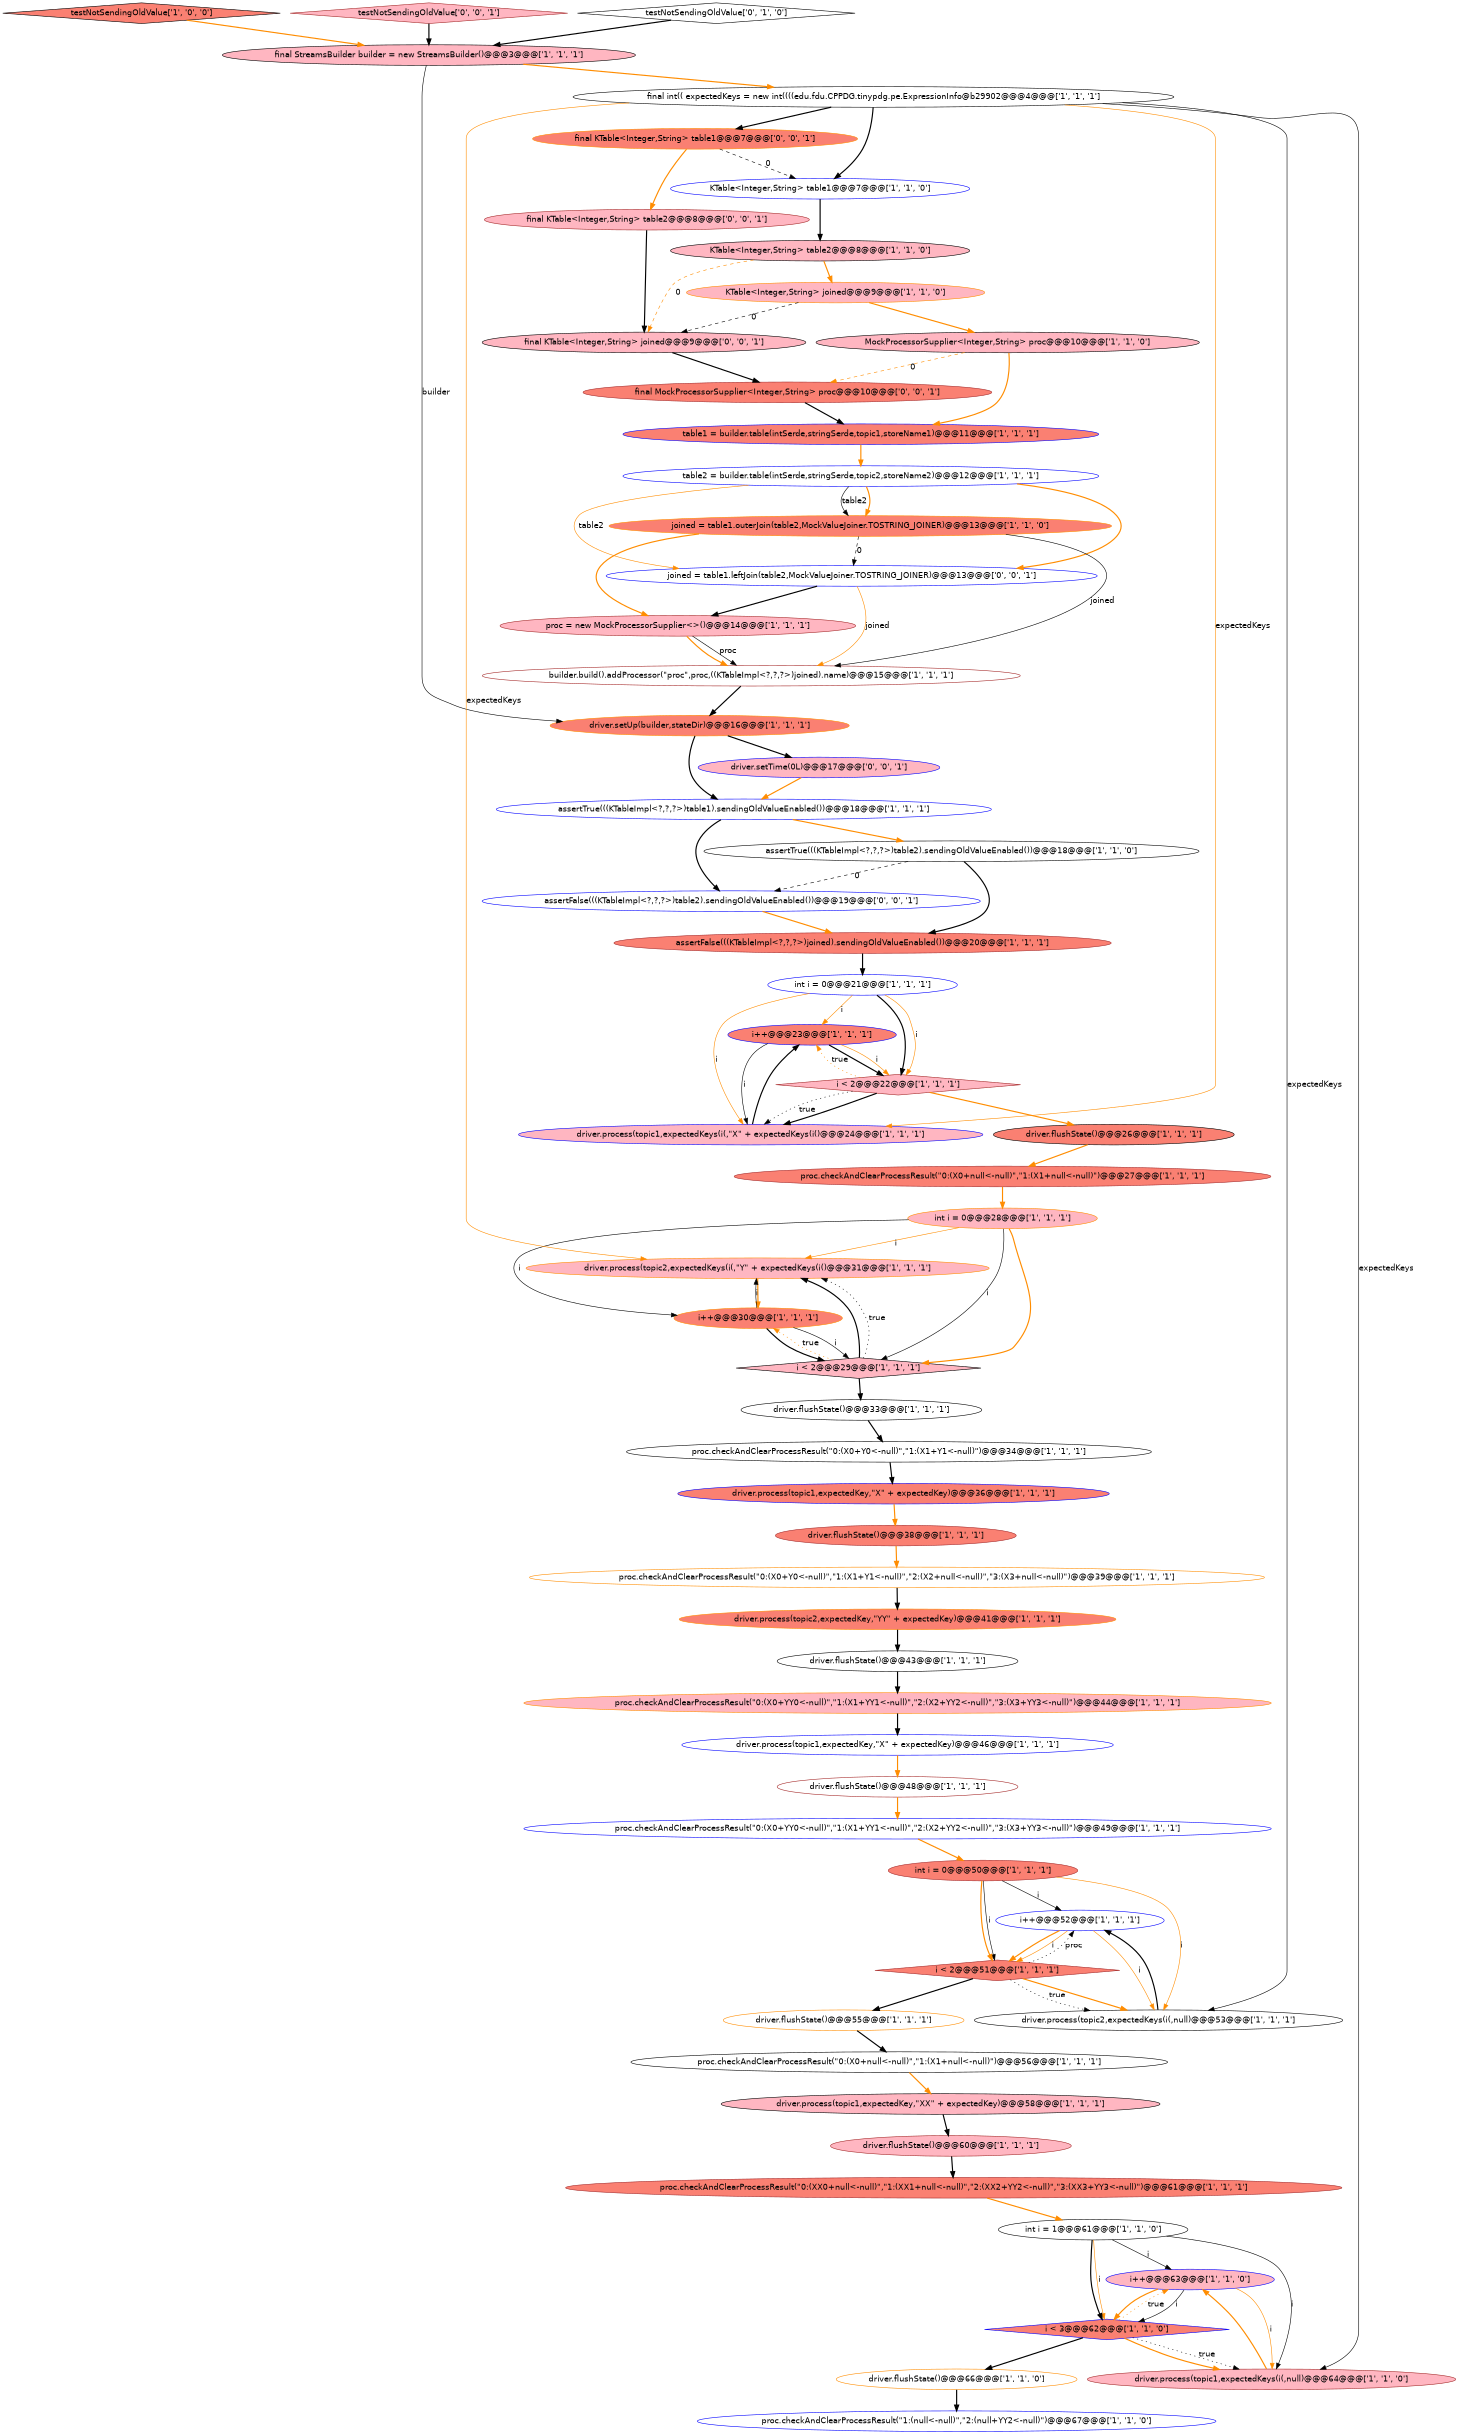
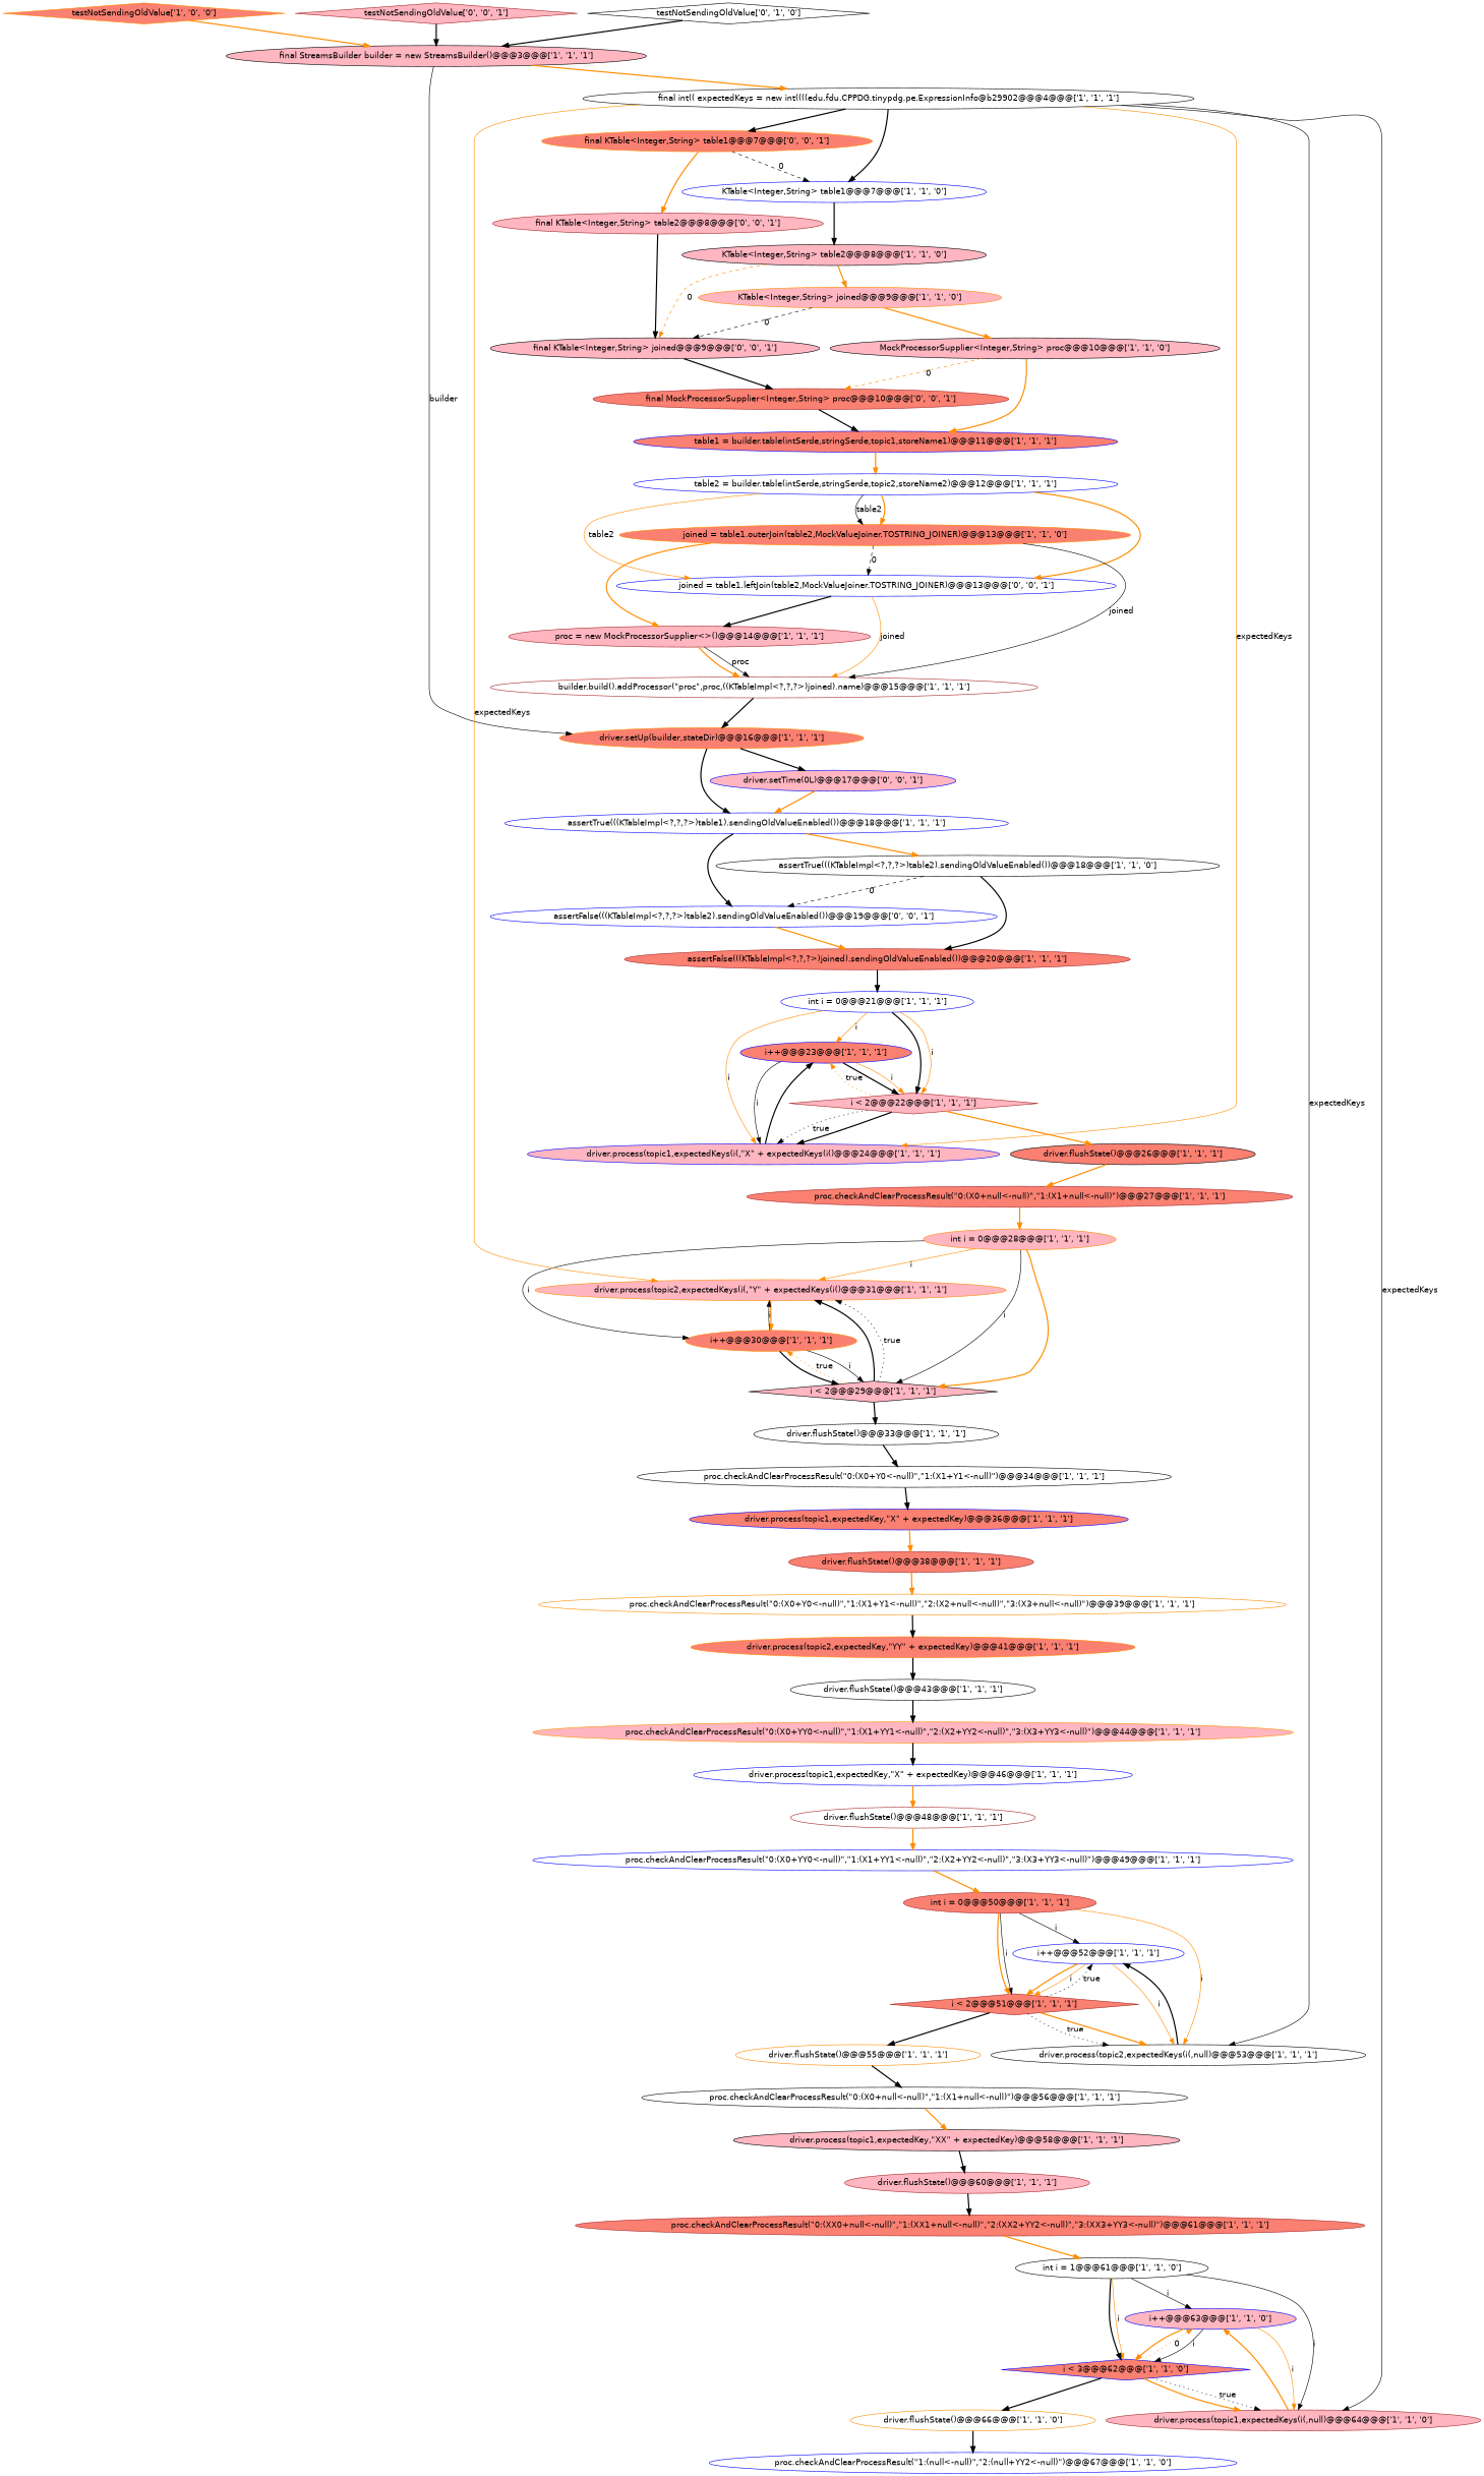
  digraph {
    fontname="DejaVu Sans"
    node [color=black fillcolor=white fontname="DejaVu Sans" shape=ellipse style=filled]
    edge [color=black fontname="DejaVu Sans" style=bold]
    n1 [color=darkorange fillcolor=lightpink label="KTable<Integer,String> joined@@@9@@@['1', '1', '0']"]
    n2 [fillcolor=lightpink label="MockProcessorSupplier<Integer,String> proc@@@10@@@['1', '1', '0']"]
    n3 [fillcolor=lightpink label="final KTable<Integer,String> joined@@@9@@@['0', '0', '1']"]
    n4 [color=blue fillcolor=salmon label="table1 = builder.table(intSerde,stringSerde,topic1,storeName1)@@@11@@@['1', '1', '1']"]
    n5 [color=brown fillcolor=salmon label="final MockProcessorSupplier<Integer,String> proc@@@10@@@['0', '0', '1']"]
    n6 [label="driver.flushState()@@@43@@@['1', '1', '1']"]
    n7 [color=darkorange fillcolor=lightpink label="proc.checkAndClearProcessResult(\"0:(X0+YY0<-null)\",\"1:(X1+YY1<-null)\",\"2:(X2+YY2<-null)\",\"3:(X3+YY3<-null)\")@@@44@@@['1', '1', '1']"]
    n8 [color=blue label="driver.process(topic1,expectedKey,\"X\" + expectedKey)@@@46@@@['1', '1', '1']"]
    n9 [color=blue label="i++@@@52@@@['1', '1', '1']"]
    n10 [color=brown fillcolor=salmon label="i < 2@@@51@@@['1', '1', '1']" shape=diamond]
    n11 [label="driver.process(topic2,expectedKeys(i(,null)@@@53@@@['1', '1', '1']"]
    n12 [color=darkorange label="driver.flushState()@@@55@@@['1', '1', '1']"]
    n13 [color=brown fillcolor=lightpink label="proc = new MockProcessorSupplier<>()@@@14@@@['1', '1', '1']"]
    n14 [color=brown label="builder.build().addProcessor(\"proc\",proc,((KTableImpl<?,?,?>)joined).name)@@@15@@@['1', '1', '1']"]
    n15 [color=darkorange fillcolor=salmon label="driver.setUp(builder,stateDir)@@@16@@@['1', '1', '1']"]
    n16 [color=blue label="proc.checkAndClearProcessResult(\"1:(null<-null)\",\"2:(null+YY2<-null)\")@@@67@@@['1', '1', '0']"]
    n17 [label="assertTrue(((KTableImpl<?,?,?>)table2).sendingOldValueEnabled())@@@18@@@['1', '1', '0']"]
    n18 [color=brown fillcolor=salmon label="assertFalse(((KTableImpl<?,?,?>)joined).sendingOldValueEnabled())@@@20@@@['1', '1', '1']"]
    n19 [color=blue label="assertFalse(((KTableImpl<?,?,?>)table2).sendingOldValueEnabled())@@@19@@@['0', '0', '1']"]
    n20 [color=blue label="int i = 0@@@21@@@['1', '1', '1']"]
    n21 [label="int i = 1@@@61@@@['1', '1', '0']"]
    n22 [color=blue fillcolor=lightpink label="i++@@@63@@@['1', '1', '0']"]
    n23 [color=brown fillcolor=lightpink label="driver.process(topic1,expectedKeys(i(,null)@@@64@@@['1', '1', '0']"]
    n24 [color=blue fillcolor=salmon label="i < 3@@@62@@@['1', '1', '0']" shape=diamond]
    n25 [color=darkorange label="driver.flushState()@@@66@@@['1', '1', '0']"]
    n26 [color=brown fillcolor=salmon label="int i = 0@@@50@@@['1', '1', '1']"]
    n27 [color=blue fillcolor=lightpink label="driver.setTime(0L)@@@17@@@['0', '0', '1']"]
    n28 [color=blue label="assertTrue(((KTableImpl<?,?,?>)table1).sendingOldValueEnabled())@@@18@@@['1', '1', '1']"]
    n29 [color=darkorange fillcolor=salmon label="final KTable<Integer,String> table1@@@7@@@['0', '0', '1']"]
    n30 [color=brown fillcolor=lightpink label="final KTable<Integer,String> table2@@@8@@@['0', '0', '1']"]
    n31 [color=blue label="KTable<Integer,String> table1@@@7@@@['1', '1', '0']"]
    n32 [color=brown fillcolor=salmon label="driver.flushState()@@@38@@@['1', '1', '1']"]
    n33 [color=darkorange label="proc.checkAndClearProcessResult(\"0:(X0+Y0<-null)\",\"1:(X1+Y1<-null)\",\"2:(X2+null<-null)\",\"3:(X3+null<-null)\")@@@39@@@['1', '1', '1']"]
    n34 [color=darkorange fillcolor=salmon label="driver.process(topic2,expectedKey,\"YY\" + expectedKey)@@@41@@@['1', '1', '1']"]
    n35 [label="proc.checkAndClearProcessResult(\"0:(X0+null<-null)\",\"1:(X1+null<-null)\")@@@56@@@['1', '1', '1']"]
    n36 [fillcolor=lightpink label="driver.process(topic1,expectedKey,\"XX\" + expectedKey)@@@58@@@['1', '1', '1']"]
    n37 [color=brown fillcolor=lightpink label="driver.flushState()@@@60@@@['1', '1', '1']"]
    n38 [color=darkorange fillcolor=lightpink label="driver.process(topic2,expectedKeys(i(,\"Y\" + expectedKeys(i()@@@31@@@['1', '1', '1']"]
    n39 [color=darkorange fillcolor=salmon label="i++@@@30@@@['1', '1', '1']"]
    n40 [fillcolor=lightpink label="i < 2@@@29@@@['1', '1', '1']" shape=diamond]
    n41 [color=blue fillcolor=salmon label="driver.process(topic1,expectedKey,\"X\" + expectedKey)@@@36@@@['1', '1', '1']"]
    n42 [color=blue label="table2 = builder.table(intSerde,stringSerde,topic2,storeName2)@@@12@@@['1', '1', '1']"]
    n43 [color=blue fillcolor=salmon label="i++@@@23@@@['1', '1', '1']"]
    n44 [color=brown fillcolor=lightpink label="i < 2@@@22@@@['1', '1', '1']" shape=diamond]
    n45 [color=blue fillcolor=lightpink label="driver.process(topic1,expectedKeys(i(,\"X\" + expectedKeys(i()@@@24@@@['1', '1', '1']"]
    n46 [color=darkorange fillcolor=salmon label="joined = table1.outerJoin(table2,MockValueJoiner.TOSTRING_JOINER)@@@13@@@['1', '1', '0']"]
    n47 [color=blue label="joined = table1.leftJoin(table2,MockValueJoiner.TOSTRING_JOINER)@@@13@@@['0', '0', '1']"]
    n48 [color=brown label="driver.flushState()@@@48@@@['1', '1', '1']"]
    n49 [color=blue label="proc.checkAndClearProcessResult(\"0:(X0+YY0<-null)\",\"1:(X1+YY1<-null)\",\"2:(X2+YY2<-null)\",\"3:(X3+YY3<-null)\")@@@49@@@['1', '1', '1']"]
    n50 [fillcolor=salmon label="driver.flushState()@@@26@@@['1', '1', '1']"]
    n51 [color=brown fillcolor=salmon label="proc.checkAndClearProcessResult(\"0:(X0+null<-null)\",\"1:(X1+null<-null)\")@@@27@@@['1', '1', '1']"]
    n52 [color=darkorange fillcolor=lightpink label="int i = 0@@@28@@@['1', '1', '1']"]
    n53 [label="driver.flushState()@@@33@@@['1', '1', '1']"]
    n54 [fillcolor=lightpink label="KTable<Integer,String> table2@@@8@@@['1', '1', '0']"]
    n55 [color=brown fillcolor=salmon label="proc.checkAndClearProcessResult(\"0:(XX0+null<-null)\",\"1:(XX1+null<-null)\",\"2:(XX2+YY2<-null)\",\"3:(XX3+YY3<-null)\")@@@61@@@['1', '1', '1']"]
    n56 [label="proc.checkAndClearProcessResult(\"0:(X0+Y0<-null)\",\"1:(X1+Y1<-null)\")@@@34@@@['1', '1', '1']"]
-   n57 [fillcolor=salmon label="testNotSendingOldValue['1', '0', '0']" shape=diamond]
+   n57 [color=darkorange fillcolor=salmon label="testNotSendingOldValue['1', '0', '0']" shape=diamond]
    n58 [fillcolor=lightpink label="final StreamsBuilder builder = new StreamsBuilder()@@@3@@@['1', '1', '1']"]
    n59 [label="final int(( expectedKeys = new int((((edu.fdu.CPPDG.tinypdg.pe.ExpressionInfo@b29902@@@4@@@['1', '1', '1']"]
    n60 [color=brown fillcolor=lightpink label="testNotSendingOldValue['0', '0', '1']" shape=diamond]
    n61 [label="testNotSendingOldValue['0', '1', '0']" shape=diamond]
    n1 -> n2 [color=darkorange]
    n1 -> n3 [label=0 style=dashed]
    n2 -> n4 [color=darkorange]
    n2 -> n5 [color=darkorange label=0 style=dashed]
    n3 -> n5
    n4 -> n42 [color=darkorange]
    n5 -> n4
    n6 -> n7
    n7 -> n8
    n8 -> n48 [color=darkorange]
    n9 -> n10 [color=darkorange]
    n9 -> n10 [color=darkorange label=i style=solid]
    n9 -> n11 [color=darkorange label=i style=solid]
-   n10 -> n9 [label=proc style=dotted]
+   n10 -> n9 [label=true style=dotted]
    n10 -> n11 [color=darkorange]
    n10 -> n11 [label=true style=dotted]
    n10 -> n12
    n11 -> n9
    n12 -> n35
    n13 -> n14 [label=proc style=solid]
    n13 -> n14 [color=darkorange]
    n14 -> n15
    n15 -> n27
    n15 -> n28
    n17 -> n18
    n17 -> n19 [label=0 style=dashed]
    n18 -> n20
    n19 -> n18 [color=darkorange]
    n20 -> n43 [color=darkorange label=i style=solid]
    n20 -> n44
    n20 -> n44 [color=darkorange label=i style=solid]
    n20 -> n45 [color=darkorange label=i style=solid]
    n21 -> n22 [label=i style=solid]
    n21 -> n23 [label=i style=solid]
    n21 -> n24 [color=darkorange label=i style=solid]
    n21 -> n24
    n22 -> n23 [color=darkorange label=i style=solid]
    n22 -> n24 [label=i style=solid]
    n22 -> n24 [color=darkorange]
    n23 -> n22 [color=darkorange]
-   n24 -> n22 [color=darkorange label=true style=dotted]
+   n24 -> n22 [color=darkorange label=0 style=dotted]
    n24 -> n23 [label=true style=dotted]
    n24 -> n23 [color=darkorange]
    n24 -> n25
    n25 -> n16
    n26 -> n9 [label=i style=solid]
    n26 -> n10 [label=i style=solid]
    n26 -> n10 [color=darkorange]
    n26 -> n11 [color=darkorange label=i style=solid]
    n27 -> n28 [color=darkorange]
    n28 -> n17 [color=darkorange]
    n28 -> n19
    n29 -> n30 [color=darkorange]
    n29 -> n31 [label=0 style=dashed]
    n30 -> n3
    n31 -> n54
    n32 -> n33 [color=darkorange]
    n33 -> n34
    n34 -> n6
    n35 -> n36 [color=darkorange]
    n36 -> n37
    n37 -> n55
    n38 -> n39 [color=darkorange]
    n39 -> n38 [label=i style=solid]
    n39 -> n40 [label=i style=solid]
    n39 -> n40
    n40 -> n38
    n40 -> n38 [label=true style=dotted]
    n40 -> n39 [color=darkorange label=true style=dotted]
    n40 -> n53
    n41 -> n32 [color=darkorange]
    n42 -> n46 [color=darkorange]
    n42 -> n46 [label=table2 style=solid]
    n42 -> n47 [color=darkorange]
    n42 -> n47 [color=darkorange label=table2 style=solid]
    n43 -> n44
    n43 -> n44 [color=darkorange label=i style=solid]
    n43 -> n45 [label=i style=solid]
    n44 -> n43 [color=darkorange label=true style=dotted]
    n44 -> n45
    n44 -> n45 [label=true style=dotted]
    n44 -> n50 [color=darkorange]
    n45 -> n43
    n46 -> n13 [color=darkorange]
    n46 -> n14 [label=joined style=solid]
    n46 -> n47 [label=0 style=dashed]
    n47 -> n13
    n47 -> n14 [color=darkorange label=joined style=solid]
    n48 -> n49 [color=darkorange]
    n49 -> n26 [color=darkorange]
    n50 -> n51 [color=darkorange]
    n51 -> n52 [color=darkorange]
    n52 -> n38 [color=darkorange label=i style=solid]
    n52 -> n39 [label=i style=solid]
    n52 -> n40 [color=darkorange]
    n52 -> n40 [label=i style=solid]
    n53 -> n56
    n54 -> n1 [color=darkorange]
    n54 -> n3 [color=darkorange label=0 style=dashed]
    n55 -> n21 [color=darkorange]
    n56 -> n41
    n57 -> n58 [color=darkorange]
    n58 -> n15 [label=builder style=solid]
    n58 -> n59 [color=darkorange]
    n59 -> n11 [label=expectedKeys style=solid]
    n59 -> n23 [label=expectedKeys style=solid]
    n59 -> n29
    n59 -> n31
    n59 -> n38 [color=darkorange label=expectedKeys style=solid]
    n59 -> n45 [color=darkorange label=expectedKeys style=solid]
    n60 -> n58
    n61 -> n58
  }
